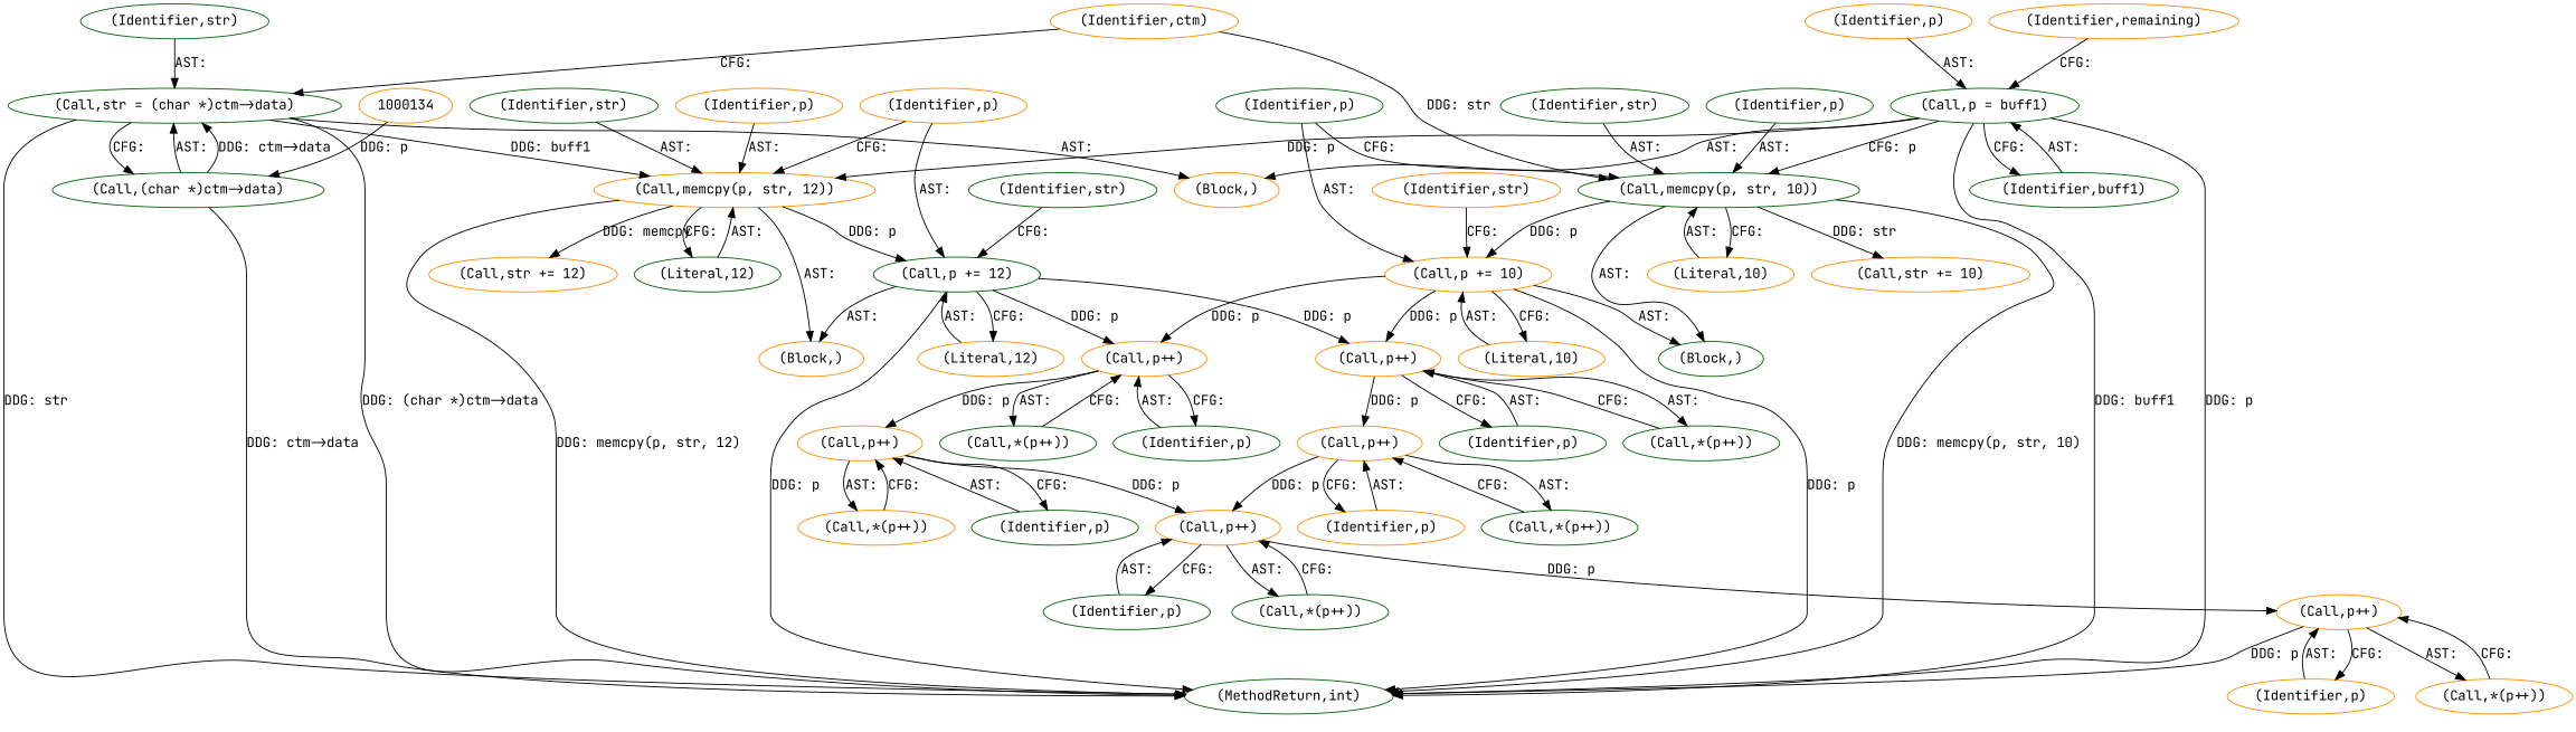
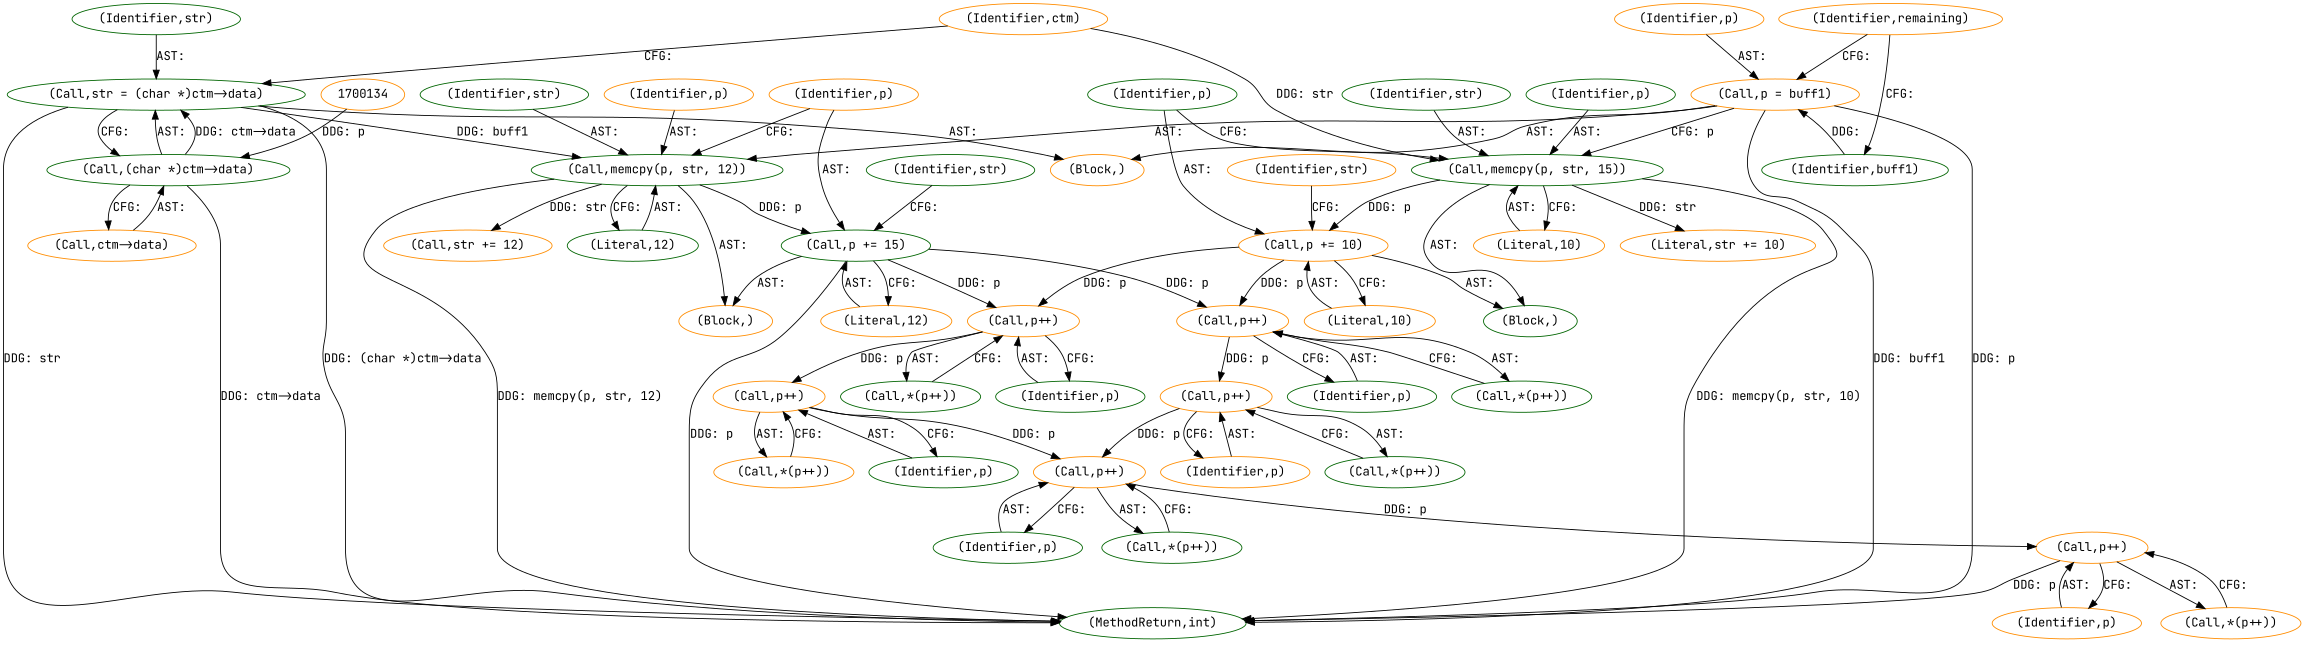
  digraph {
    fontname="JetBrains Mono"
    node [color=darkorange fontname="JetBrains Mono"]
    edge [fontname="JetBrains Mono"]
    n1 [label="(Call,p++)"]
    n2 [label="(Call,*(p++))"]
    n3 [color=darkgreen label="(MethodReturn,int)"]
    n4 [label="(Identifier,p)"]
    n5 [label="(Call,p++)"]
    n6 [color=darkgreen label="(Identifier,p)"]
    n7 [color=darkgreen label="(Call,*(p++))"]
    n8 [label="(Call,p++)"]
    n9 [color=darkgreen label="(Call,*(p++))"]
    n10 [label="(Identifier,p)"]
    n11 [label="(Call,p++)"]
    n12 [color=darkgreen label="(Call,*(p++))"]
    n13 [color=darkgreen label="(Identifier,p)"]
-   n14 [color=darkgreen label="(Call,p += 12)"]
+   n14 [color=darkgreen label="(Call,p += 15)"]
    n15 [label="(Call,p++)"]
    n16 [label="(Literal,12)"]
    n17 [label="(Block,)"]
    n18 [label="(Call,p++)"]
    n19 [color=darkgreen label="(Identifier,p)"]
    n20 [color=darkgreen label="(Call,*(p++))"]
-   n21 [label="(Call,memcpy(p, str, 12))"]
+   n21 [color=darkgreen label="(Call,memcpy(p, str, 12))"]
    n22 [label="(Call,str += 12)"]
    n23 [color=darkgreen label="(Literal,12)"]
-   n24 [color=darkgreen label="(Call,p = buff1)"]
-   n25 [color=darkgreen label="(Call,memcpy(p, str, 10))"]
+   n24 [label="(Call,p = buff1)"]
+   n25 [color=darkgreen label="(Call,memcpy(p, str, 15))"]
    n26 [label="(Block,)"]
    n27 [color=darkgreen label="(Identifier,buff1)"]
    n28 [label="(Call,p += 10)"]
    n29 [color=darkgreen label="(Block,)"]
    n30 [label="(Literal,10)"]
-   n31 [label="(Call,str += 10)"]
+   n31 [label="(Literal,str += 10)"]
    n32 [color=darkgreen label="(Call,str = (char *)ctm->data)"]
    n33 [color=darkgreen label="(Call,(char *)ctm->data)"]
+   n34 [label="(Call,ctm->data)"]
    n35 [label="(Literal,10)"]
    n36 [color=darkgreen label="(Identifier,p)"]
    n37 [label="(Call,*(p++))"]
    n38 [label="(Identifier,p)"]
    n39 [color=darkgreen label="(Identifier,str)"]
    n40 [color=darkgreen label="(Identifier,p)"]
    n41 [color=darkgreen label="(Identifier,str)"]
    n42 [label="(Identifier,remaining)"]
    n43 [label="(Identifier,str)"]
    n44 [label="(Identifier,p)"]
    n45 [label="(Identifier,p)"]
    n46 [color=darkgreen label="(Identifier,p)"]
    n47 [label="(Identifier,ctm)"]
    n48 [color=darkgreen label="(Identifier,str)"]
    n49 [color=darkgreen label="(Identifier,str)"]
-   1000134
+   1000134 [label=1700134]
    n1 -> n2 [label="AST: "]
    n1 -> n3 [label="DDG: p"]
    n1 -> n4 [label="CFG: "]
    n2 -> n1 [label="CFG: "]
    n4 -> n1 [label="AST: "]
    n5 -> n1 [label="DDG: p"]
    n5 -> n6 [label="CFG: "]
    n5 -> n7 [label="AST: "]
    n6 -> n5 [label="AST: "]
    n7 -> n5 [label="CFG: "]
    n8 -> n5 [label="DDG: p"]
    n8 -> n9 [label="AST: "]
    n8 -> n10 [label="CFG: "]
    n9 -> n8 [label="CFG: "]
    n10 -> n8 [label="AST: "]
    n11 -> n8 [label="DDG: p"]
    n11 -> n12 [label="AST: "]
    n11 -> n13 [label="CFG: "]
    n12 -> n11 [label="CFG: "]
    n13 -> n11 [label="AST: "]
    n14 -> n3 [label="DDG: p"]
    n14 -> n11 [label="DDG: p"]
    n14 -> n15 [label="DDG: p"]
    n14 -> n16 [label="CFG: "]
    n14 -> n17 [label="AST: "]
    n15 -> n18 [label="DDG: p"]
    n15 -> n19 [label="CFG: "]
    n15 -> n20 [label="AST: "]
    n16 -> n14 [label="AST: "]
    n18 -> n5 [label="DDG: p"]
    n18 -> n36 [label="CFG: "]
    n18 -> n37 [label="AST: "]
    n19 -> n15 [label="AST: "]
    n20 -> n15 [label="CFG: "]
    n21 -> n3 [label="DDG: memcpy(p, str, 12)"]
    n21 -> n14 [label="DDG: p"]
    n21 -> n17 [label="AST: "]
-   n21 -> n22 [label="DDG: memcpy"]
+   n21 -> n22 [label="DDG: str"]
    n21 -> n23 [label="CFG: "]
    n23 -> n21 [label="AST: "]
    n24 -> n3 [label="DDG: buff1"]
    n24 -> n3 [label="DDG: p"]
-   n24 -> n21 [label="DDG: p"]
+   n24 -> n21 [label="AST: "]
    n24 -> n25 [label="CFG: p"]
    n24 -> n26 [label="AST: "]
-   n24 -> n27 [label="CFG: "]
+   n42 -> n27 [label="CFG: "]
    n25 -> n3 [label="DDG: memcpy(p, str, 10)"]
    n25 -> n28 [label="DDG: p"]
    n25 -> n29 [label="AST: "]
    n25 -> n30 [label="CFG: "]
    n25 -> n31 [label="DDG: str"]
-   n27 -> n24 [label="AST: "]
-   n28 -> n3 [label="DDG: p"]
+   n27 -> n24 [label="DDG: "]
    n28 -> n11 [label="DDG: p"]
    n28 -> n15 [label="DDG: p"]
    n28 -> n29 [label="AST: "]
    n28 -> n35 [label="CFG: "]
    n30 -> n25 [label="AST: "]
    n32 -> n3 [label="DDG: str"]
    n32 -> n3 [label="DDG: (char *)ctm->data"]
    n32 -> n21 [label="DDG: buff1"]
    n32 -> n26 [label="AST: "]
    n32 -> n33 [label="CFG: "]
    n33 -> n3 [label="DDG: ctm->data"]
    n33 -> n32 [label="AST: "]
    n33 -> n32 [label="DDG: ctm->data"]
+   n33 -> n34 [label="CFG: "]
+   n34 -> n33 [label="AST: "]
    n35 -> n28 [label="AST: "]
    n36 -> n18 [label="AST: "]
    n37 -> n18 [label="CFG: "]
    n38 -> n14 [label="AST: "]
    n38 -> n21 [label="CFG: "]
    n39 -> n14 [label="CFG: "]
    n40 -> n25 [label="CFG: "]
    n40 -> n28 [label="AST: "]
    n41 -> n32 [label="AST: "]
    n42 -> n24 [label="CFG: "]
    n43 -> n28 [label="CFG: "]
    n44 -> n21 [label="AST: "]
    n45 -> n24 [label="AST: "]
    n46 -> n25 [label="AST: "]
    n47 -> n25 [label="DDG: str"]
    n47 -> n32 [label="CFG: "]
    n48 -> n25 [label="AST: "]
    n49 -> n21 [label="AST: "]
    1000134 -> n33 [label="DDG: p"]
  }
